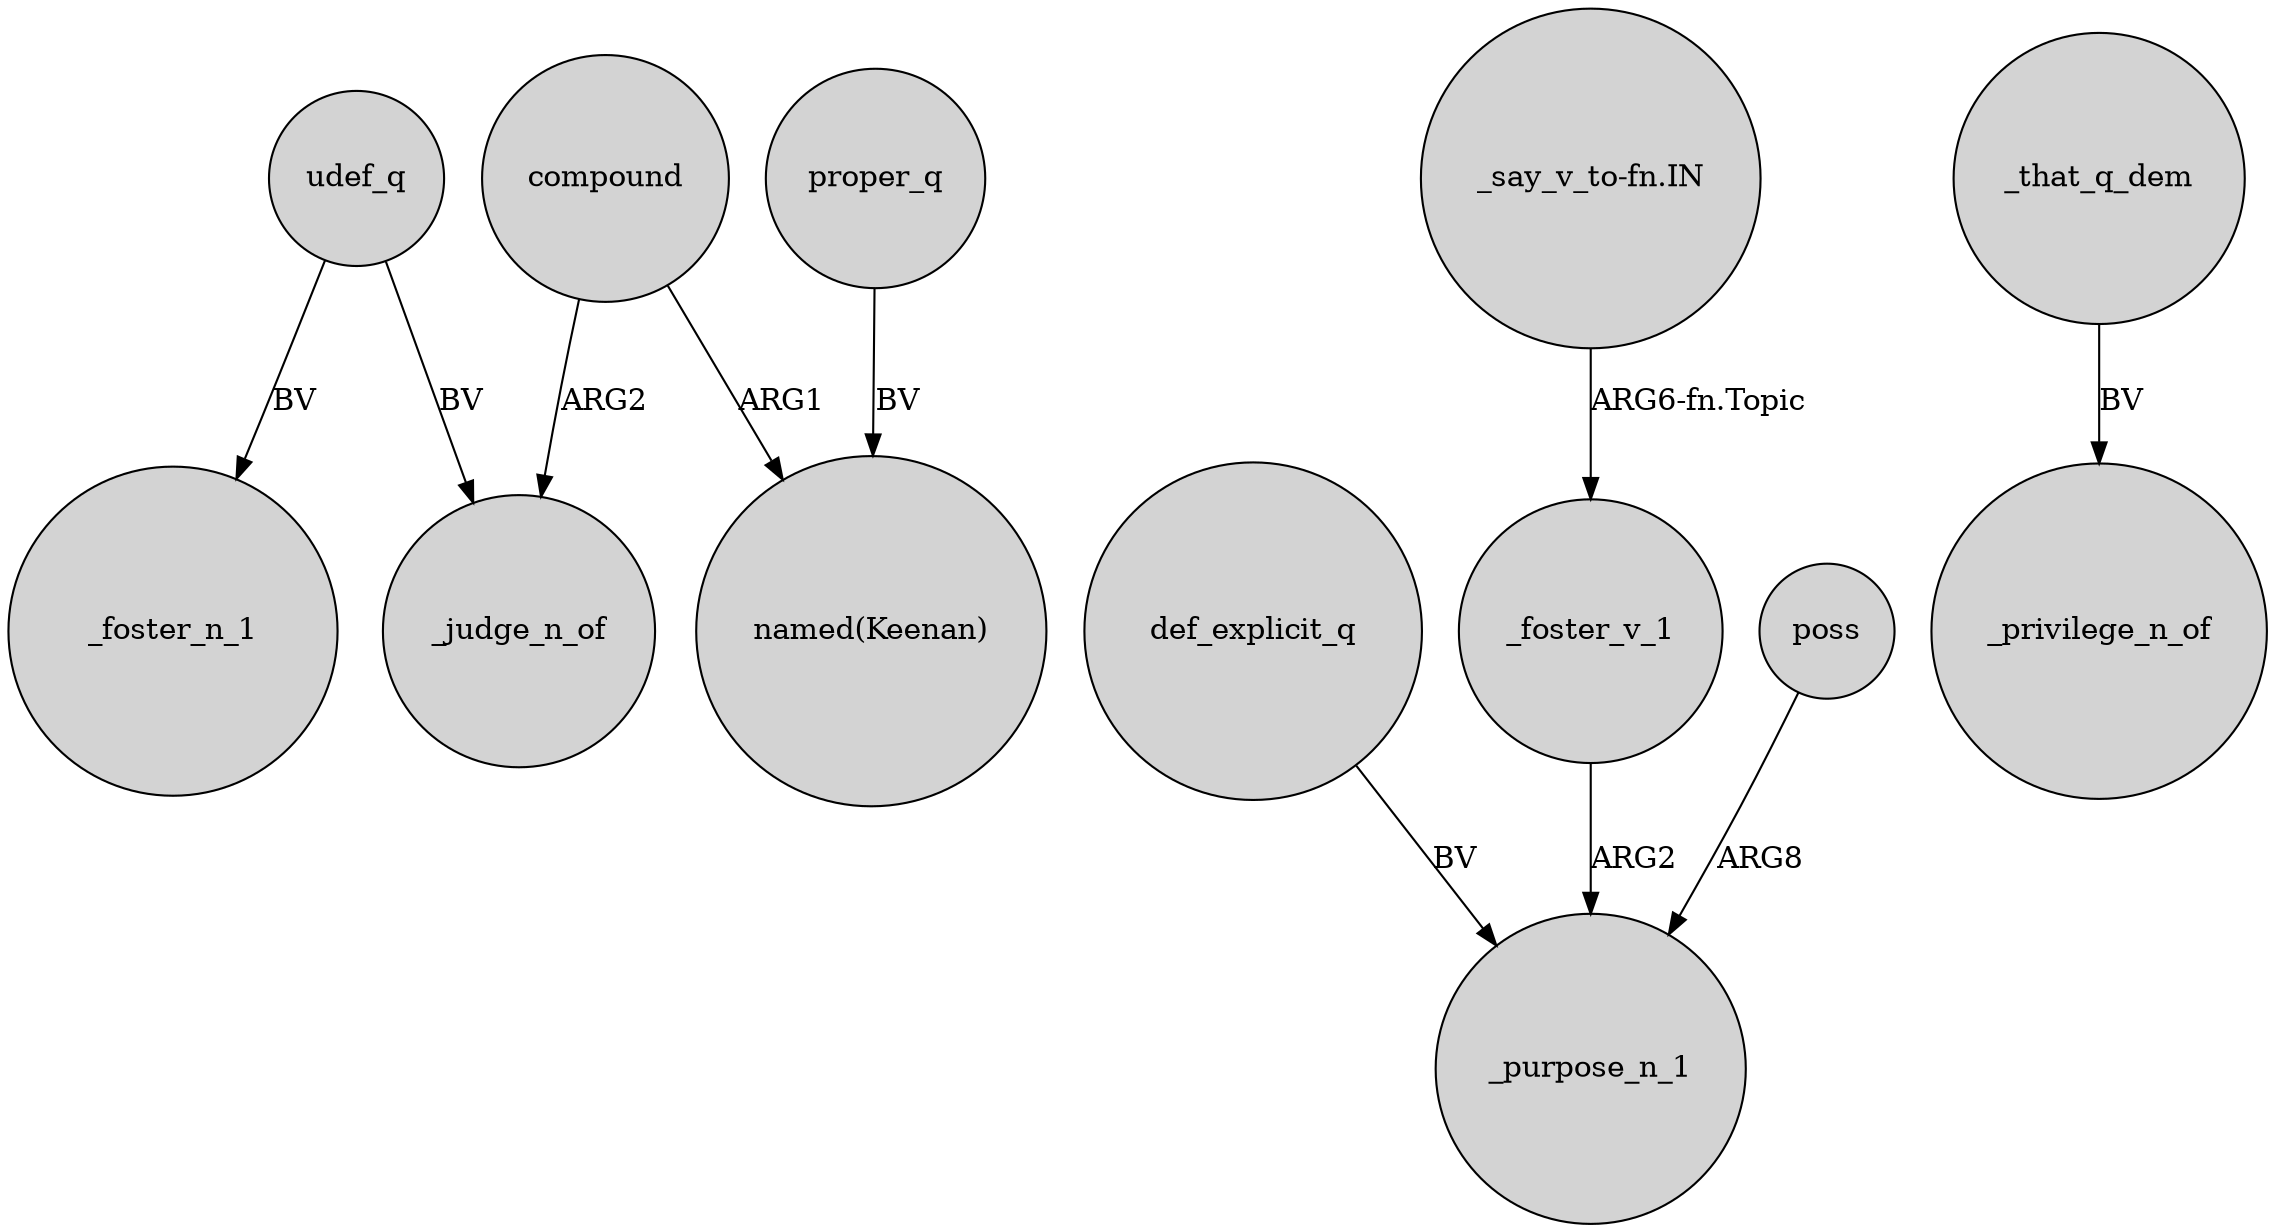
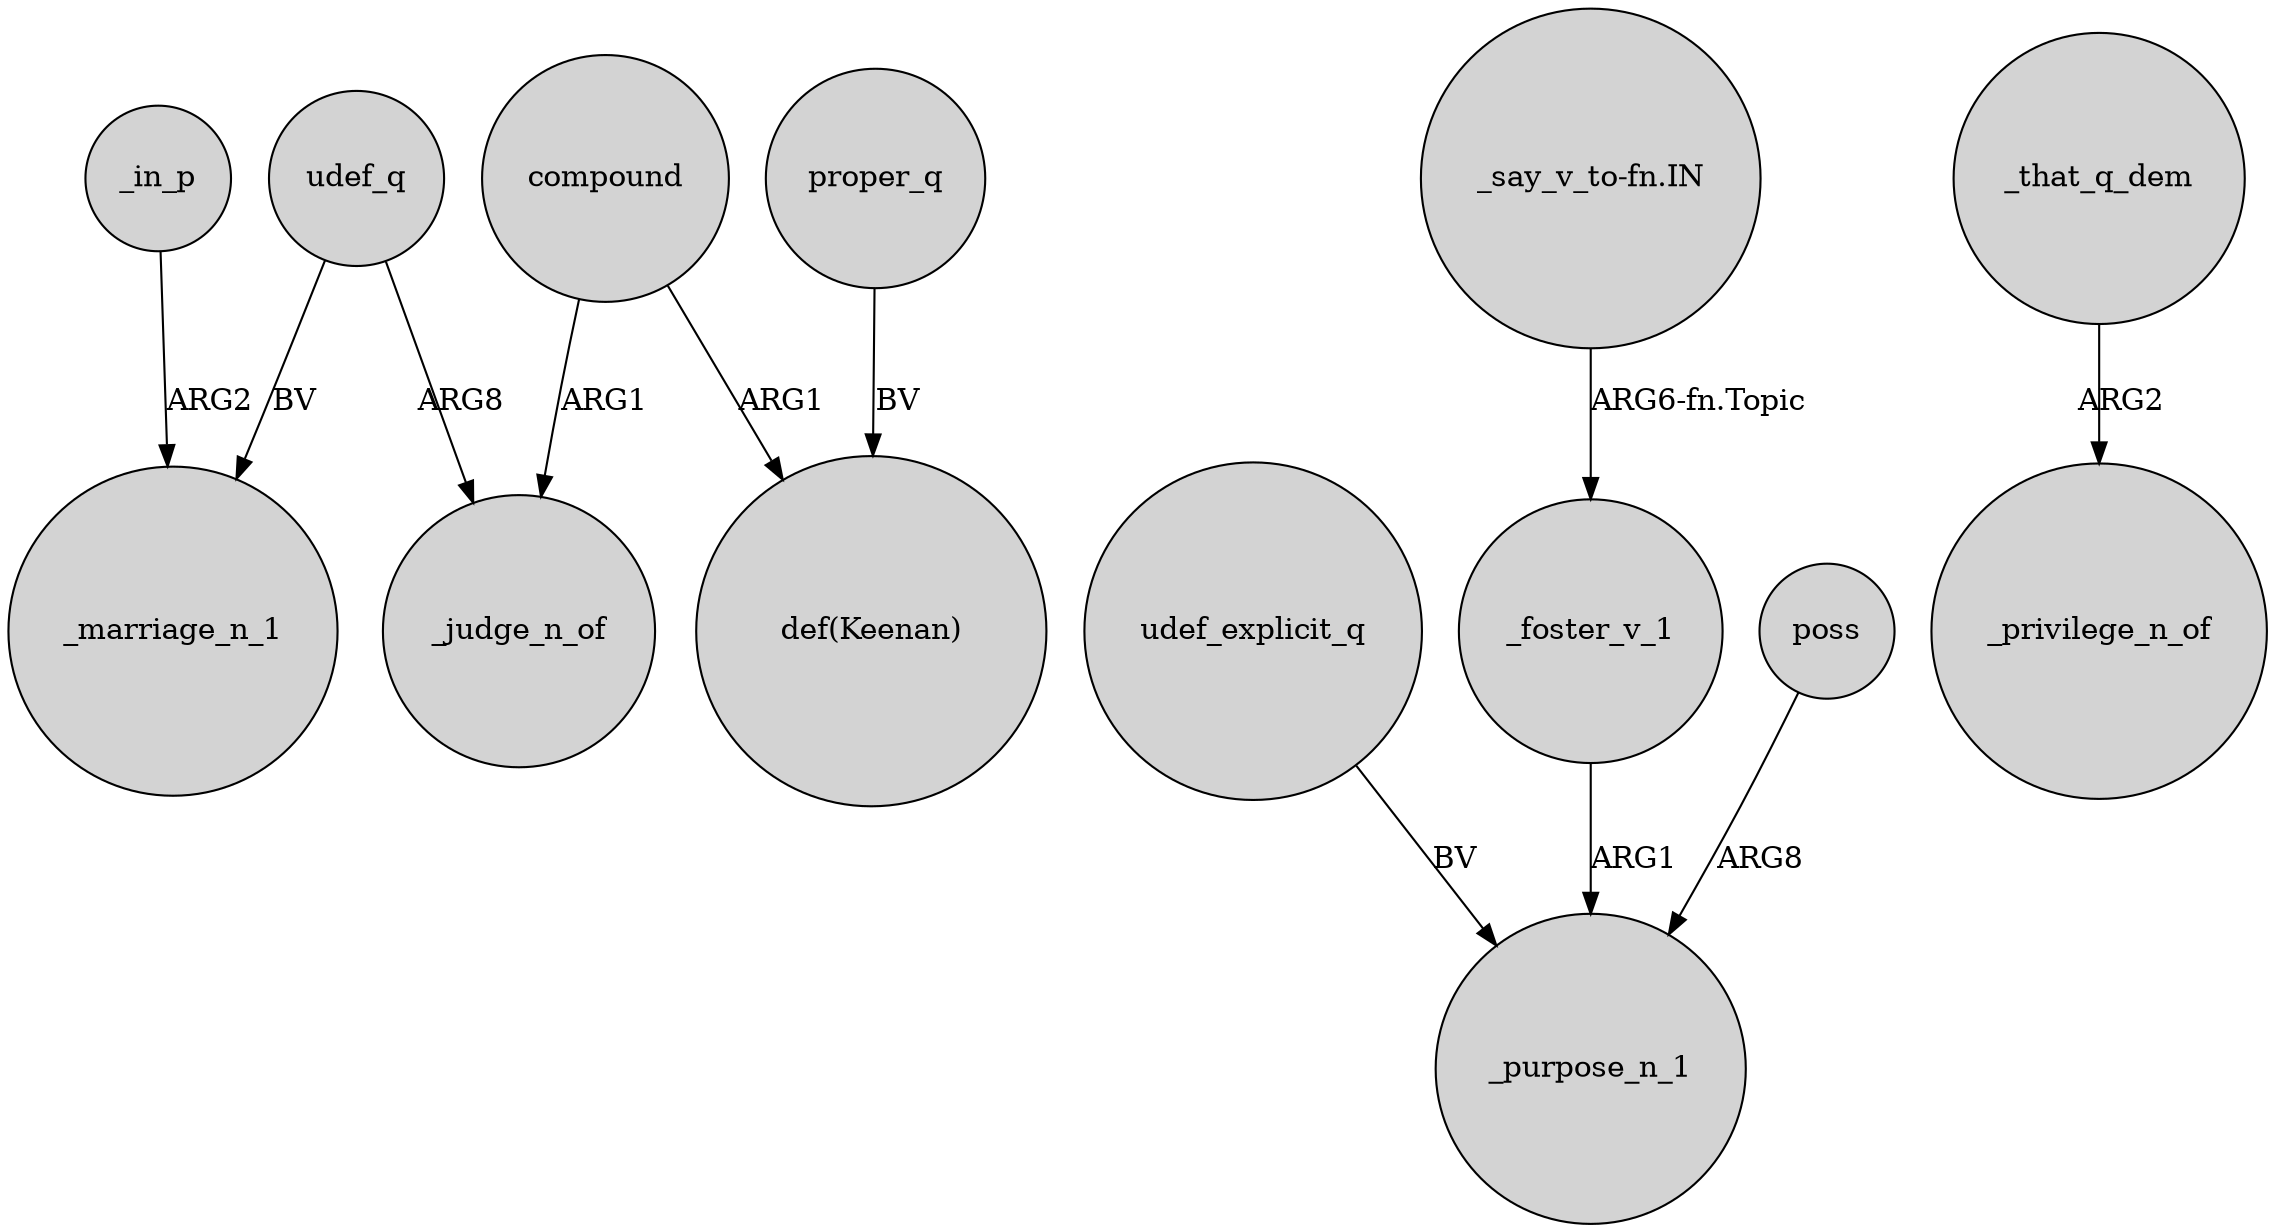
  digraph {
    fontname="DejaVu Serif"
    node [fontname="DejaVu Serif" shape=circle style=filled]
    edge [fontname="DejaVu Serif"]
-   _marriage_n_1 [label=_foster_n_1]
-   def_explicit_q
+   _in_p
+   _marriage_n_1
+   def_explicit_q [label=udef_explicit_q]
    _purpose_n_1
    "_say_v_to-fn.IN"
    _foster_v_1
    _that_q_dem
    _privilege_n_of
    proper_q
-   "named(Keenan)"
+   "named(Keenan)" [label="def(Keenan)"]
    compound
    _judge_n_of
    udef_q
    poss
+   _in_p -> _marriage_n_1 [label=ARG2]
    def_explicit_q -> _purpose_n_1 [label=BV]
    "_say_v_to-fn.IN" -> _foster_v_1 [label="ARG6-fn.Topic"]
-   _foster_v_1 -> _purpose_n_1 [label=ARG2]
-   _that_q_dem -> _privilege_n_of [label=BV]
+   _foster_v_1 -> _purpose_n_1 [label=ARG1]
+   _that_q_dem -> _privilege_n_of [label=ARG2]
    proper_q -> "named(Keenan)" [label=BV]
    compound -> "named(Keenan)" [label=ARG1]
-   compound -> _judge_n_of [label=ARG2]
+   compound -> _judge_n_of [label=ARG1]
    udef_q -> _marriage_n_1 [label=BV]
-   udef_q -> _judge_n_of [label=BV]
+   udef_q -> _judge_n_of [label=ARG8]
    poss -> _purpose_n_1 [label=ARG8]
  }
